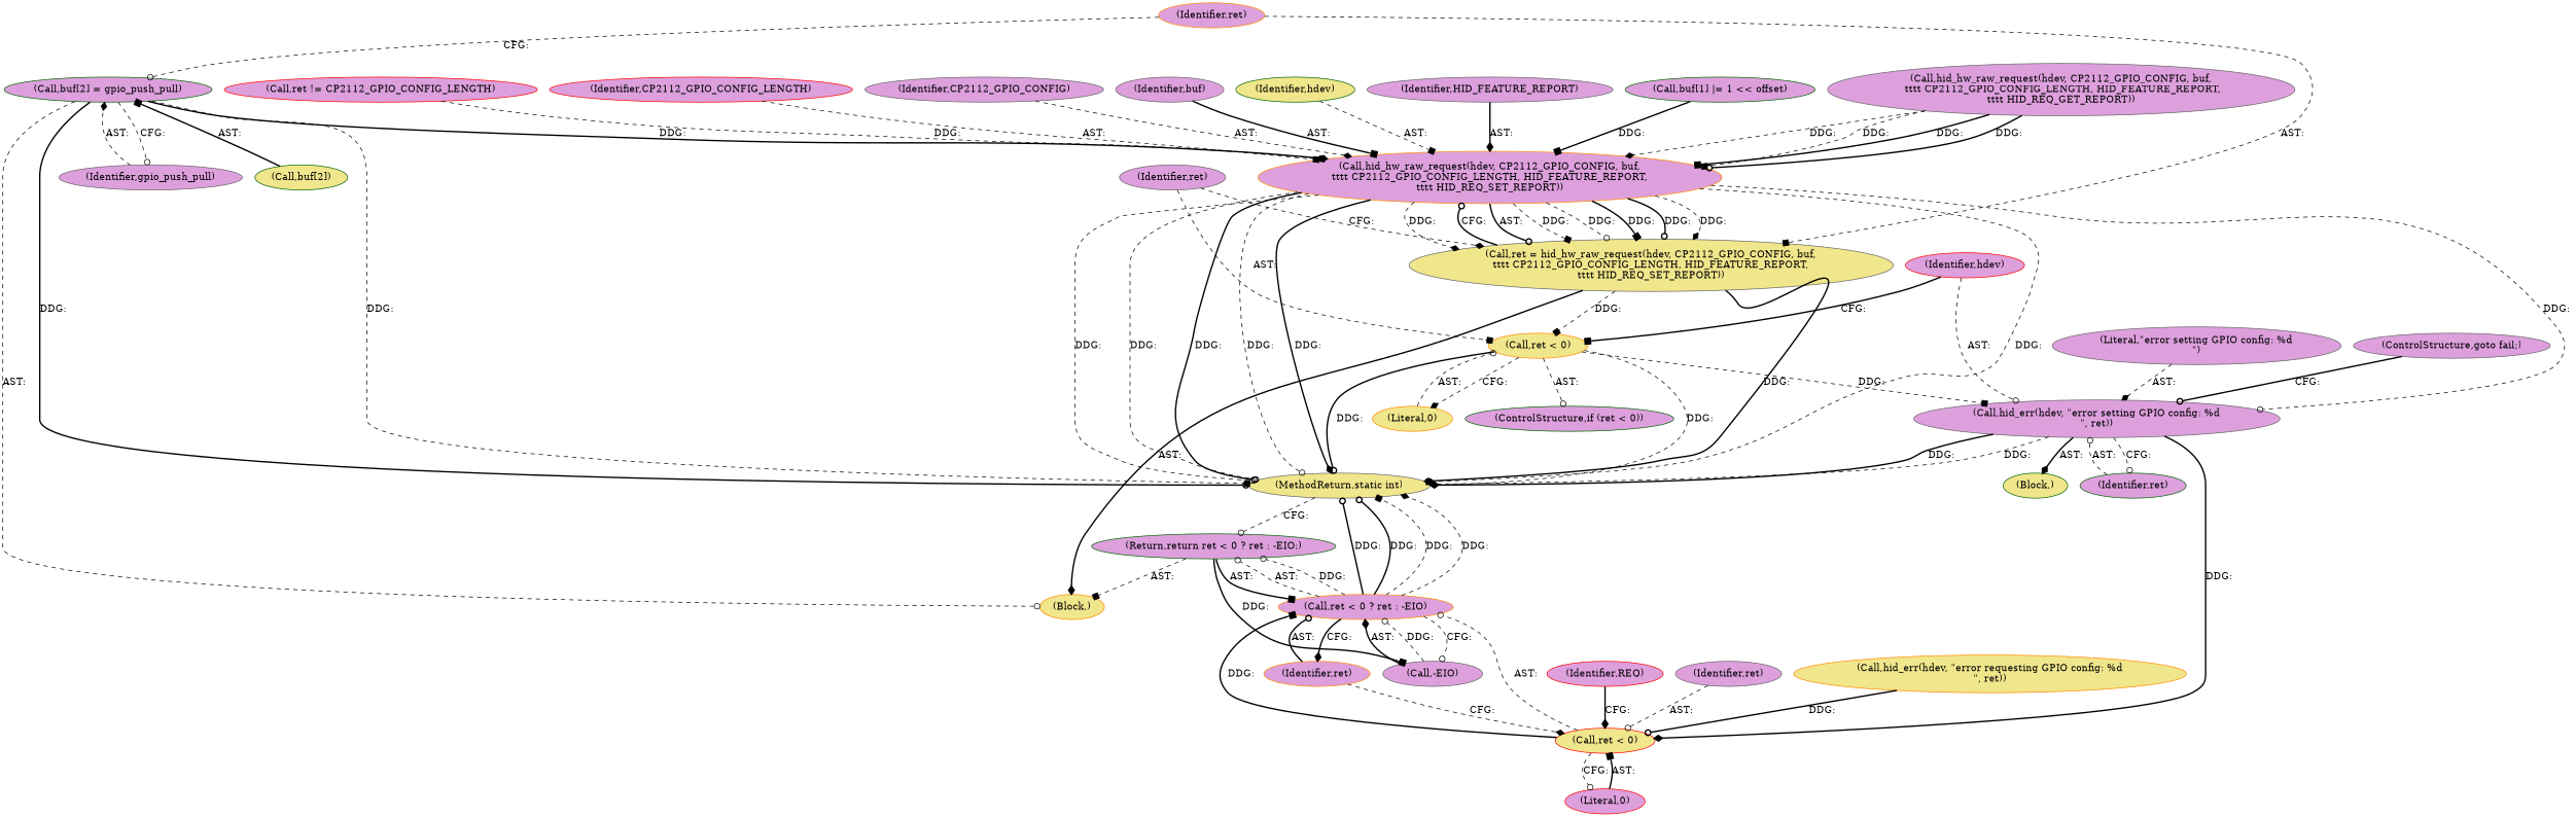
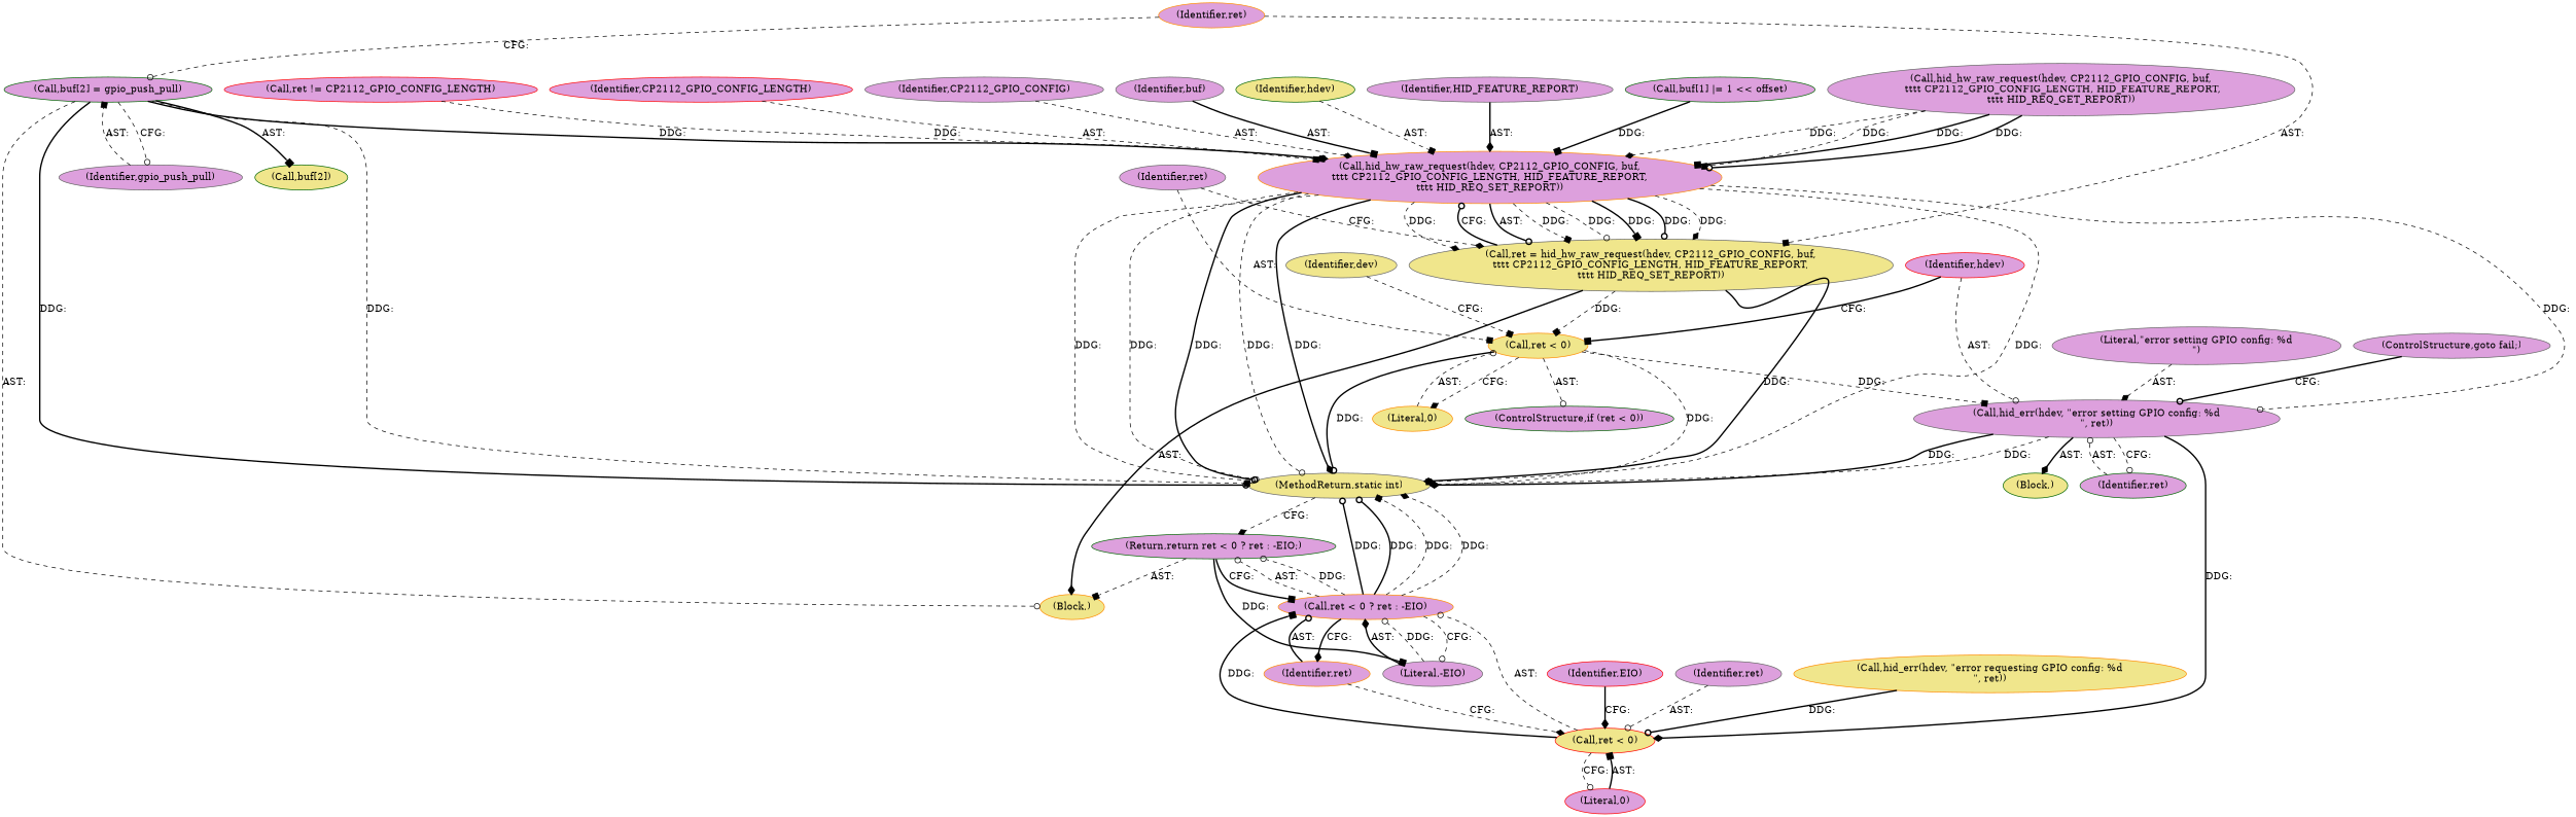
  digraph {
    node [color=gray40 fillcolor=plum style=filled]
    edge [arrowhead=odot style=dashed]
    n1 [color=darkgreen label="(Call,buf[2] = gpio_push_pull)"]
    n2 [color=darkorange label="(Call,hid_hw_raw_request(hdev, CP2112_GPIO_CONFIG, buf,\n\t\t\t\t CP2112_GPIO_CONFIG_LENGTH, HID_FEATURE_REPORT,\n\t\t\t\t HID_REQ_SET_REPORT))"]
    n3 [fillcolor=khaki label="(MethodReturn,static int)"]
    n4 [label="(Identifier,gpio_push_pull)"]
    n5 [color=darkorange fillcolor=khaki label="(Block,)"]
    n6 [fillcolor=khaki label="(Call,ret = hid_hw_raw_request(hdev, CP2112_GPIO_CONFIG, buf,\n\t\t\t\t CP2112_GPIO_CONFIG_LENGTH, HID_FEATURE_REPORT,\n\t\t\t\t HID_REQ_SET_REPORT))"]
    n7 [label="(Call,hid_err(hdev, \"error setting GPIO config: %d\n\", ret))"]
    n8 [color=darkgreen label="(Return,return ret < 0 ? ret : -EIO;)"]
    n9 [color=darkorange fillcolor=khaki label="(Call,ret < 0)"]
    n10 [color=red fillcolor=khaki label="(Call,ret < 0)"]
    n11 [color=darkgreen fillcolor=khaki label="(Block,)"]
    n12 [color=darkgreen label="(Identifier,ret)"]
    n13 [color=darkgreen label="(ControlStructure,if (ret < 0))"]
    n14 [color=darkorange fillcolor=khaki label="(Literal,0)"]
    n15 [color=darkorange label="(Call,ret < 0 ? ret : -EIO)"]
    n16 [color=red label="(Literal,0)"]
    n17 [color=darkorange label="(Identifier,ret)"]
-   n18 [label="(Call,-EIO)"]
+   n18 [label="(Literal,-EIO)"]
    n19 [color=darkorange label="(Identifier,ret)"]
    n20 [label="(Identifier,CP2112_GPIO_CONFIG)"]
    n21 [label="(Identifier,buf)"]
-   n22 [color=red label="(Identifier,REQ)"]
+   n22 [color=red label="(Identifier,EIO)"]
    n23 [color=darkgreen fillcolor=khaki label="(Identifier,hdev)"]
+   n24 [fillcolor=khaki label="(Identifier,dev)"]
    n25 [color=darkgreen fillcolor=khaki label="(Call,buf[2])"]
    n26 [label="(Literal,\"error setting GPIO config: %d\n\")"]
    n27 [label="(Identifier,HID_FEATURE_REPORT)"]
    n28 [label="(Identifier,ret)"]
    n29 [color=darkgreen label="(Call,buf[1] |= 1 << offset)"]
    n30 [label="(ControlStructure,goto fail;)"]
    n31 [label="(Call,hid_hw_raw_request(hdev, CP2112_GPIO_CONFIG, buf,\n \t\t\t\t CP2112_GPIO_CONFIG_LENGTH, HID_FEATURE_REPORT,\n\t\t\t\t HID_REQ_GET_REPORT))"]
    n32 [color=darkorange fillcolor=khaki label="(Call,hid_err(hdev, \"error requesting GPIO config: %d\n\", ret))"]
    n33 [color=red label="(Call,ret != CP2112_GPIO_CONFIG_LENGTH)"]
    n34 [label="(Identifier,ret)"]
    n35 [color=red label="(Identifier,hdev)"]
    n36 [color=red label="(Identifier,CP2112_GPIO_CONFIG_LENGTH)"]
    n1 -> n2 [arrowhead=diamond label="DDG: " style=bold]
    n1 -> n3 [label="DDG: " style=bold]
    n1 -> n3 [arrowhead=box label="DDG: "]
    n1 -> n4 [label="CFG: "]
    n1 -> n5 [label="AST: "]
    n2 -> n3 [label="DDG: " style=bold]
    n2 -> n3 [label="DDG: "]
    n2 -> n3 [arrowhead=diamond label="DDG: " style=bold]
    n2 -> n3 [arrowhead=box label="DDG: "]
    n2 -> n3 [label="DDG: "]
    n2 -> n3 [label="DDG: "]
    n2 -> n6 [label="AST: " style=bold]
    n2 -> n6 [arrowhead=box label="DDG: "]
    n2 -> n6 [label="DDG: "]
    n2 -> n6 [arrowhead=box label="DDG: " style=bold]
    n2 -> n6 [label="DDG: " style=bold]
    n2 -> n6 [arrowhead=diamond label="DDG: "]
    n2 -> n6 [arrowhead=diamond label="DDG: "]
    n2 -> n7 [label="DDG: "]
-   n3 -> n8 [label="CFG: "]
-   n4 -> n1 [arrowhead=diamond label="AST: "]
+   n3 -> n8 [arrowhead=diamond label="CFG: "]
+   n4 -> n1 [arrowhead=box label="AST: "]
    n6 -> n2 [label="CFG: " style=bold]
    n6 -> n3 [arrowhead=diamond label="DDG: " style=bold]
    n6 -> n5 [arrowhead=diamond label="AST: " style=bold]
    n6 -> n9 [arrowhead=box label="DDG: "]
    n7 -> n3 [arrowhead=diamond label="DDG: " style=bold]
    n7 -> n3 [arrowhead=diamond label="DDG: "]
    n7 -> n10 [arrowhead=diamond label="DDG: " style=bold]
    n7 -> n11 [arrowhead=diamond label="AST: " style=bold]
    n7 -> n12 [label="CFG: "]
    n8 -> n5 [arrowhead=box label="AST: "]
-   n8 -> n15 [arrowhead=box label="AST: " style=bold]
+   n8 -> n15 [arrowhead=box label="CFG: " style=bold]
    n8 -> n18 [arrowhead=box label="DDG: " style=bold]
    n9 -> n3 [label="DDG: " style=bold]
    n9 -> n3 [arrowhead=diamond label="DDG: "]
    n9 -> n7 [arrowhead=box label="DDG: "]
    n9 -> n13 [label="AST: "]
    n9 -> n14 [arrowhead=diamond label="CFG: "]
    n10 -> n15 [label="AST: "]
    n10 -> n15 [arrowhead=box label="DDG: " style=bold]
    n10 -> n16 [label="CFG: "]
    n12 -> n7 [label="AST: "]
    n14 -> n9 [label="AST: "]
    n15 -> n3 [label="DDG: " style=bold]
    n15 -> n3 [label="DDG: " style=bold]
    n15 -> n3 [arrowhead=box label="DDG: "]
    n15 -> n3 [arrowhead=diamond label="DDG: "]
    n15 -> n8 [label="AST: "]
    n15 -> n8 [label="DDG: "]
    n15 -> n17 [arrowhead=diamond label="CFG: " style=bold]
    n15 -> n18 [label="CFG: "]
    n16 -> n10 [arrowhead=box label="AST: " style=bold]
    n17 -> n10 [arrowhead=diamond label="CFG: "]
    n17 -> n15 [label="AST: " style=bold]
    n18 -> n15 [arrowhead=diamond label="AST: " style=bold]
    n18 -> n15 [label="DDG: "]
    n19 -> n1 [label="CFG: "]
    n19 -> n6 [arrowhead=box label="AST: "]
    n20 -> n2 [arrowhead=diamond label="AST: "]
    n21 -> n2 [arrowhead=box label="AST: " style=bold]
    n22 -> n10 [arrowhead=diamond label="CFG: " style=bold]
    n23 -> n2 [arrowhead=box label="AST: "]
-   n25 -> n1 [arrowhead=box label="AST: " style=bold]
+   n24 -> n9 [arrowhead=box label="CFG: "]
+   n1 -> n25 [arrowhead=box label="AST: " style=bold]
    n26 -> n7 [arrowhead=diamond label="AST: "]
    n27 -> n2 [arrowhead=diamond label="AST: " style=bold]
    n28 -> n10 [label="AST: "]
    n29 -> n2 [arrowhead=box label="DDG: " style=bold]
    n30 -> n7 [label="CFG: " style=bold]
    n31 -> n2 [arrowhead=box label="DDG: " style=bold]
    n31 -> n2 [label="DDG: " style=bold]
    n31 -> n2 [arrowhead=diamond label="DDG: "]
    n31 -> n2 [arrowhead=box label="DDG: "]
    n32 -> n10 [label="DDG: " style=bold]
    n33 -> n2 [arrowhead=box label="DDG: "]
    n34 -> n6 [arrowhead=diamond label="CFG: "]
    n34 -> n9 [arrowhead=box label="AST: "]
    n35 -> n7 [label="AST: "]
    n35 -> n9 [arrowhead=box label="CFG: " style=bold]
    n36 -> n2 [arrowhead=box label="AST: "]
  }
